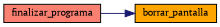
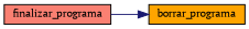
  digraph {
    rankdir=LR
    fontname="PT Serif"
    node [color=black fontname="PT Serif" fontsize=10 shape=record style=filled]
    n1 [fillcolor=salmon fontcolor=black height=0.2 label=finalizar_programa width=0.4]
-   n2 [fillcolor=orange height=0.2 label=borrar_pantalla width=0.4]
+   n2 [fillcolor=orange height=0.2 label=borrar_programa width=0.4]
    n1 -> n2 [color=midnightblue fontname="PT Serif" fontsize=10 labelfontname=Helvetica labelfontsize=10 style=solid]
  }
